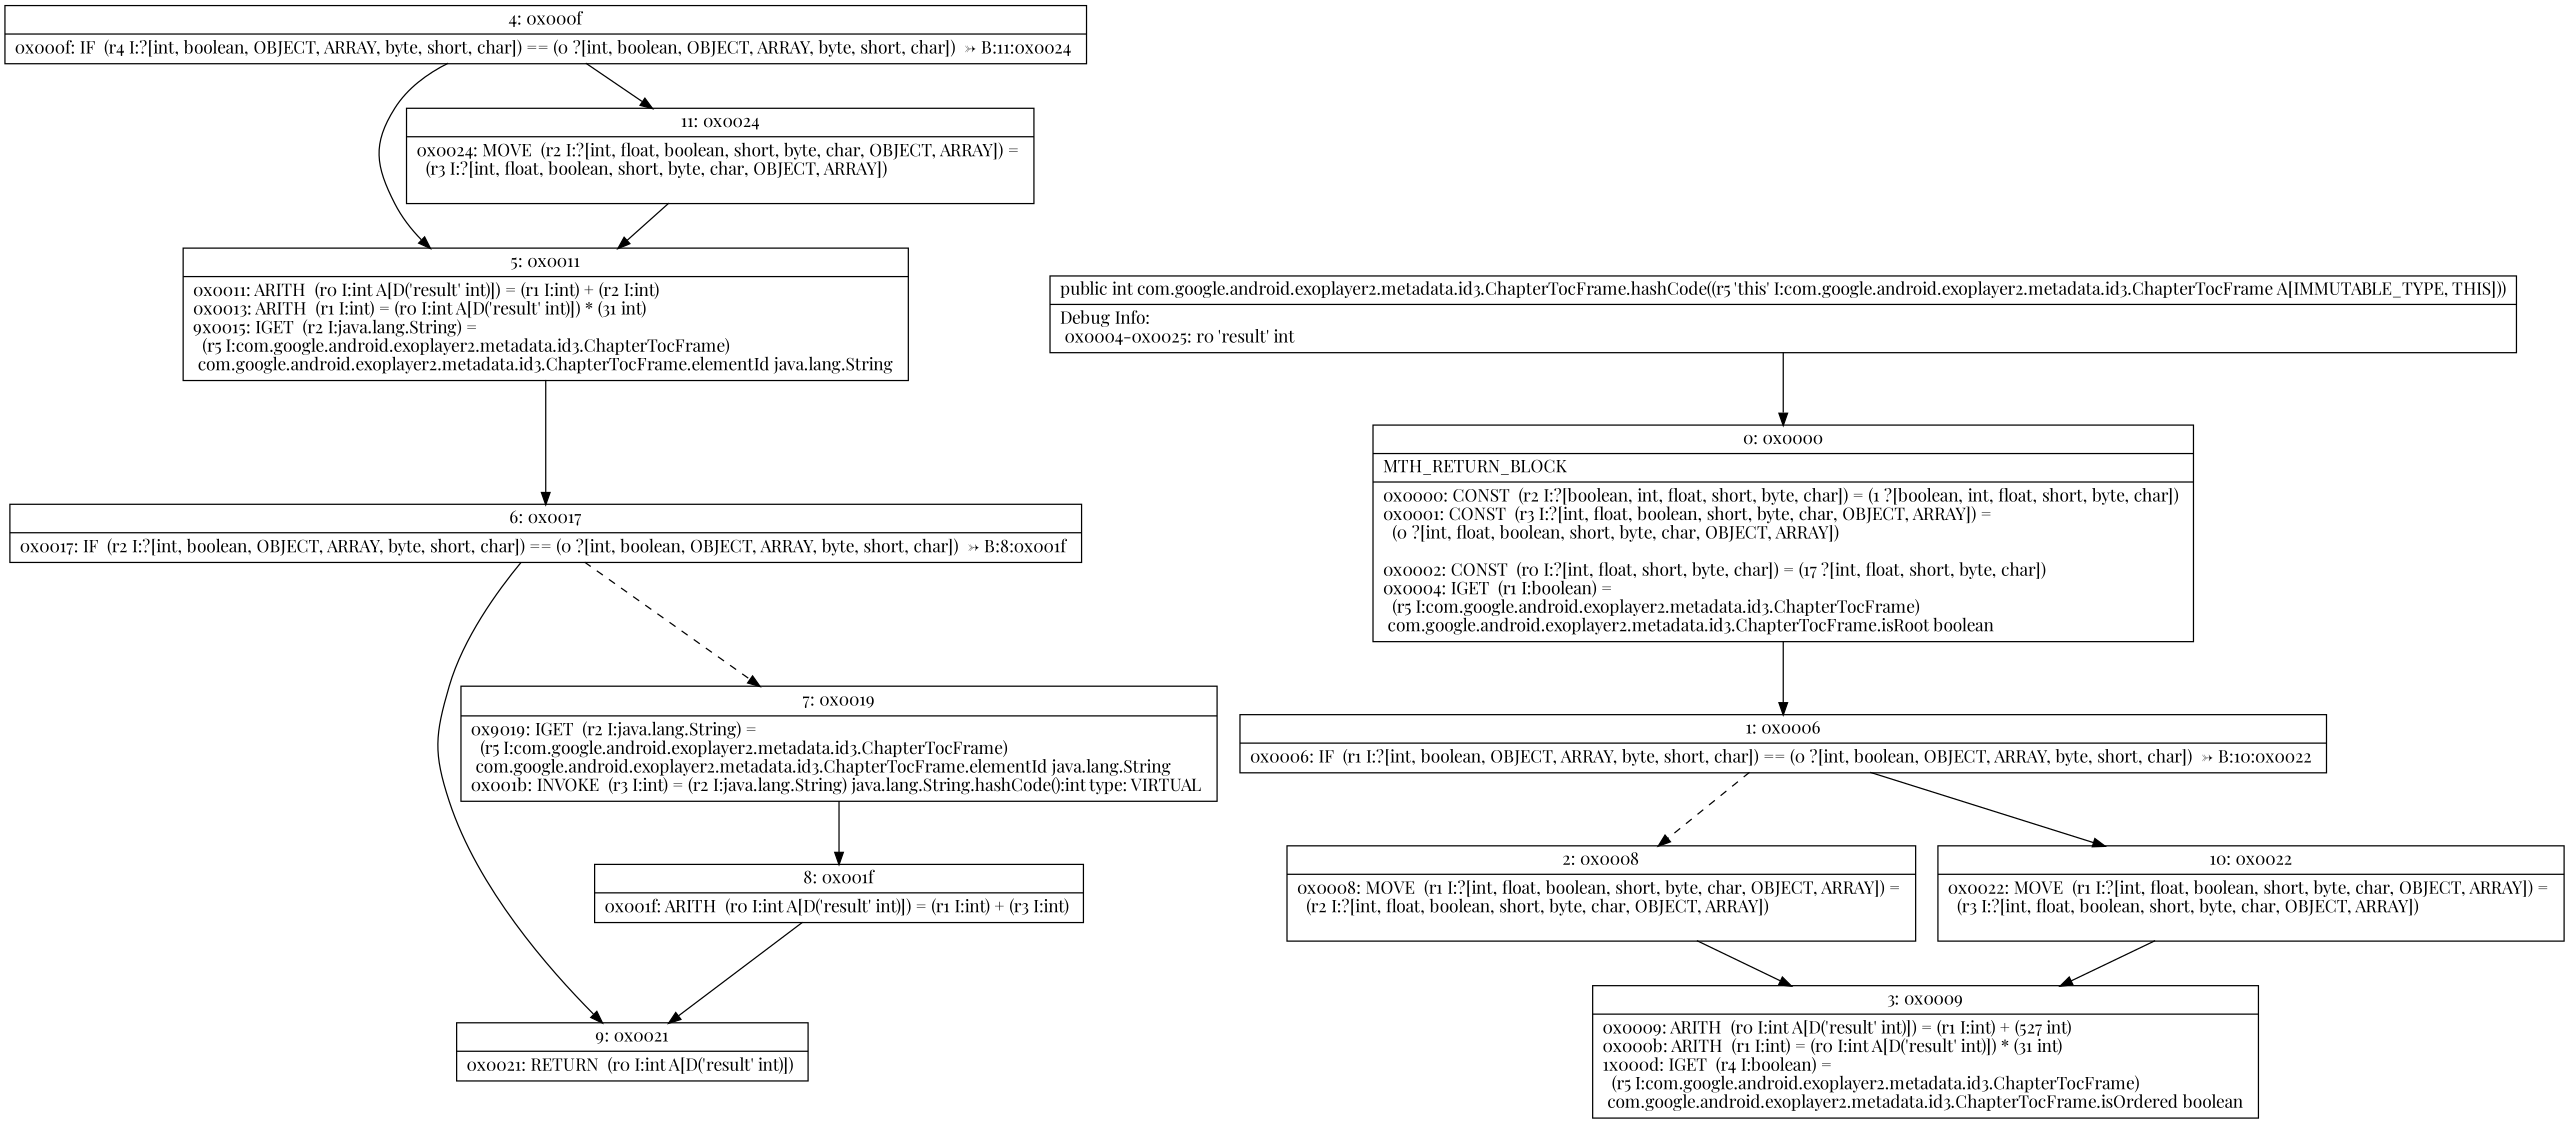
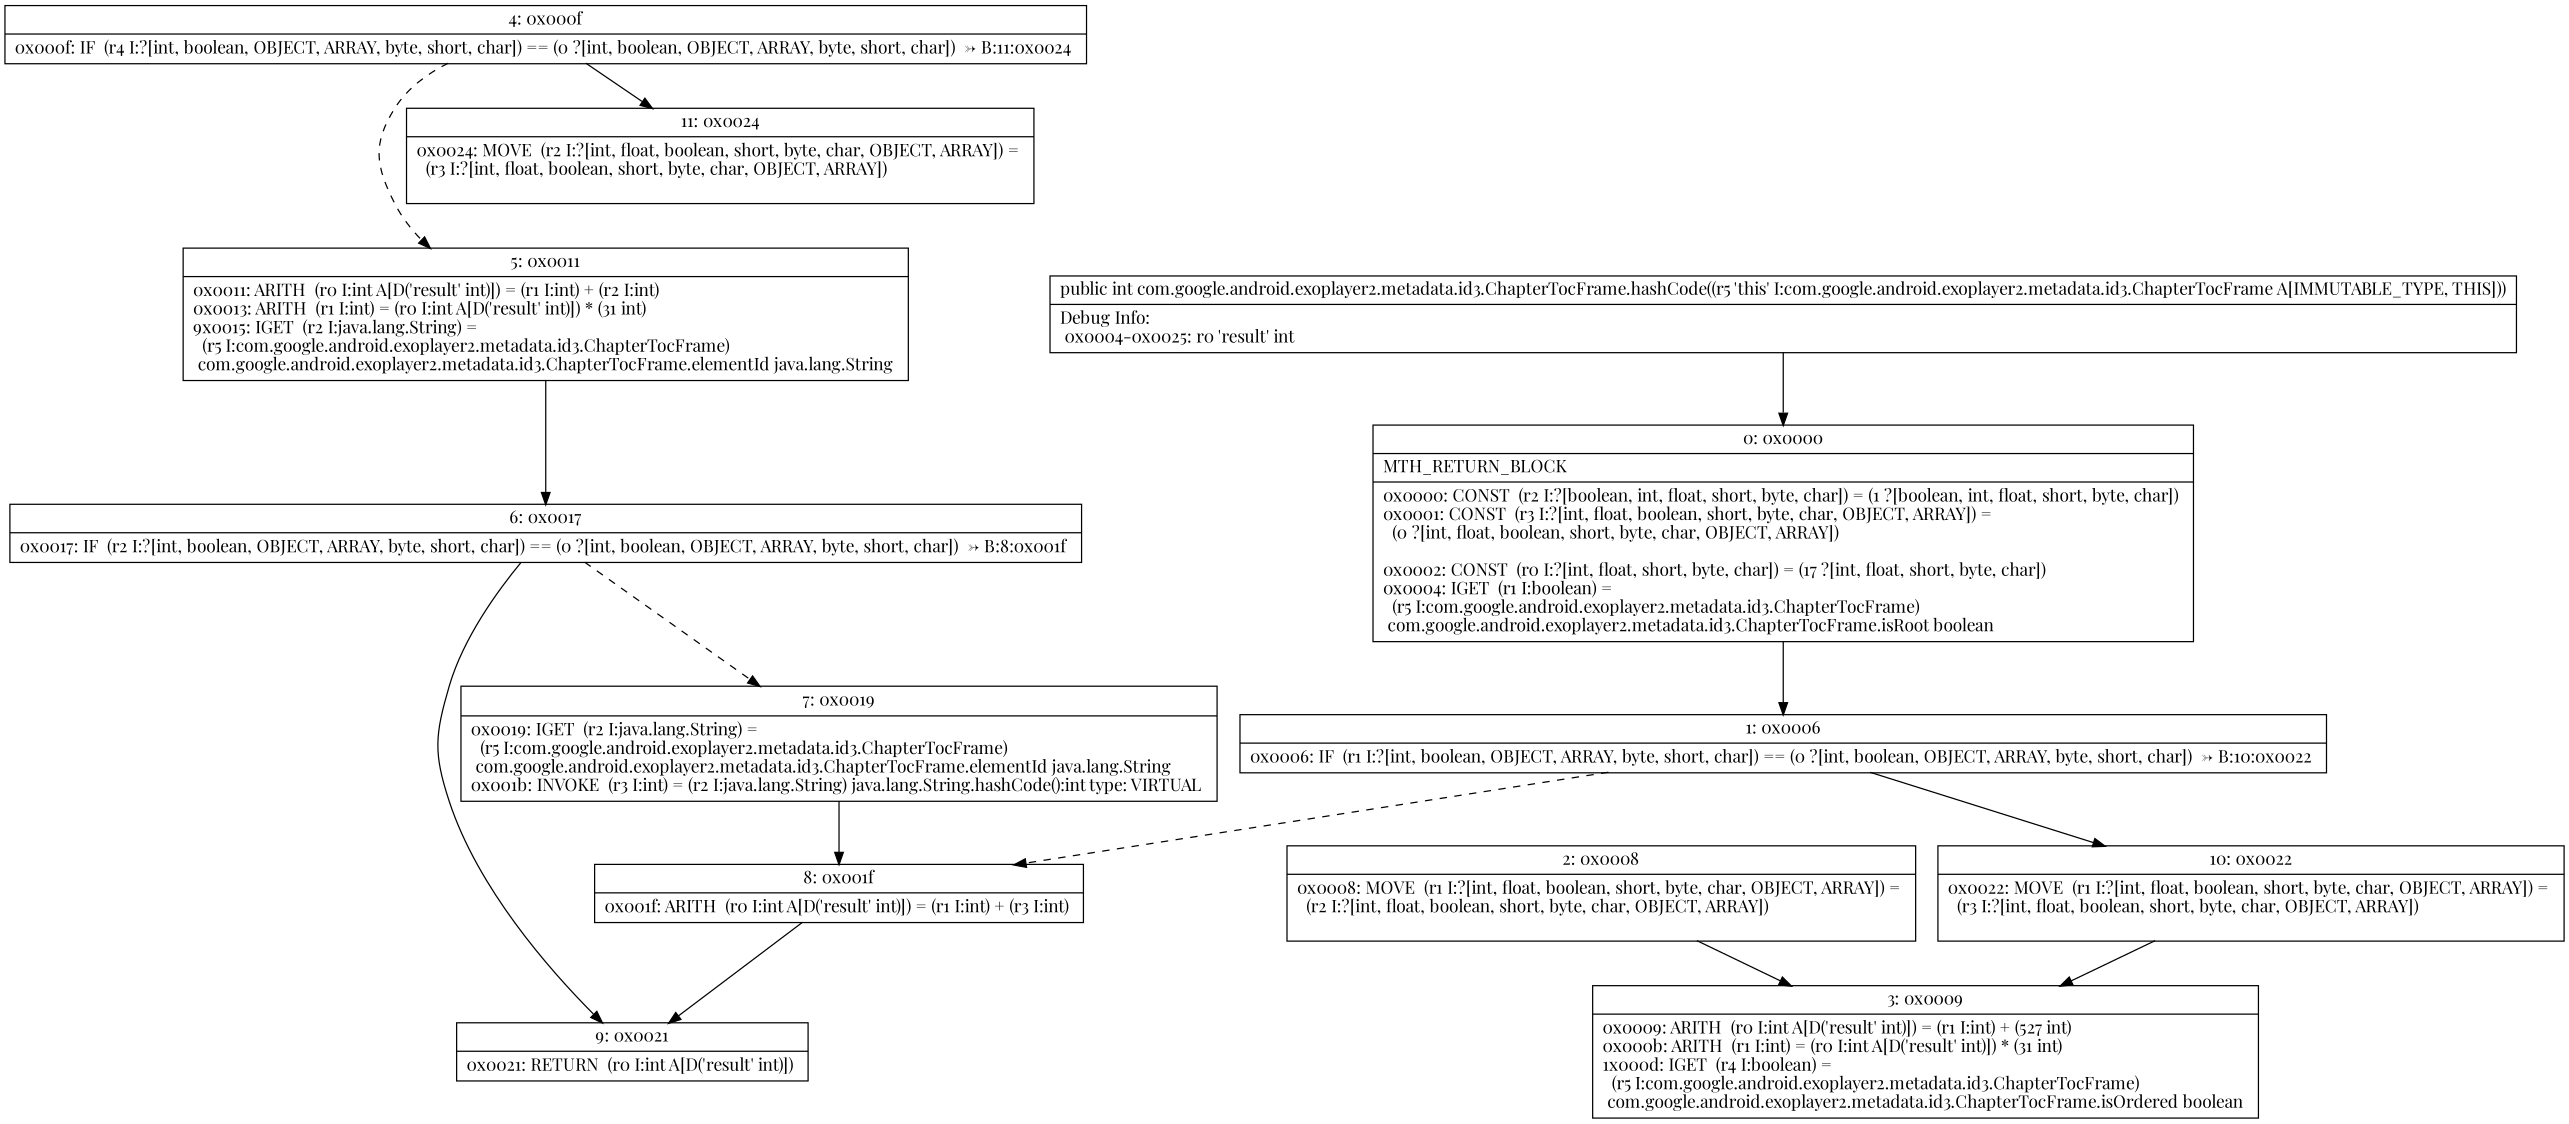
  digraph {
    fontname="Playfair Display"
    node [fontname="Playfair Display" shape=record]
    edge [fontname="Playfair Display"]
    n1 [label="{0\:\ 0x0000|MTH_RETURN_BLOCK\l|0x0000: CONST  (r2 I:?[boolean, int, float, short, byte, char]) = (1 ?[boolean, int, float, short, byte, char]) \l0x0001: CONST  (r3 I:?[int, float, boolean, short, byte, char, OBJECT, ARRAY]) = \l  (0 ?[int, float, boolean, short, byte, char, OBJECT, ARRAY])\l \l0x0002: CONST  (r0 I:?[int, float, short, byte, char]) = (17 ?[int, float, short, byte, char]) \l0x0004: IGET  (r1 I:boolean) = \l  (r5 I:com.google.android.exoplayer2.metadata.id3.ChapterTocFrame)\l com.google.android.exoplayer2.metadata.id3.ChapterTocFrame.isRoot boolean \l}"]
    n2 [label="{1\:\ 0x0006|0x0006: IF  (r1 I:?[int, boolean, OBJECT, ARRAY, byte, short, char]) == (0 ?[int, boolean, OBJECT, ARRAY, byte, short, char])  \-\> B:10:0x0022 \l}"]
    n3 [label="{2\:\ 0x0008|0x0008: MOVE  (r1 I:?[int, float, boolean, short, byte, char, OBJECT, ARRAY]) = \l  (r2 I:?[int, float, boolean, short, byte, char, OBJECT, ARRAY])\l \l}"]
    n4 [label="{10\:\ 0x0022|0x0022: MOVE  (r1 I:?[int, float, boolean, short, byte, char, OBJECT, ARRAY]) = \l  (r3 I:?[int, float, boolean, short, byte, char, OBJECT, ARRAY])\l \l}"]
    n5 [label="{3\:\ 0x0009|0x0009: ARITH  (r0 I:int A[D('result' int)]) = (r1 I:int) + (527 int) \l0x000b: ARITH  (r1 I:int) = (r0 I:int A[D('result' int)]) * (31 int) \l1x000d: IGET  (r4 I:boolean) = \l  (r5 I:com.google.android.exoplayer2.metadata.id3.ChapterTocFrame)\l com.google.android.exoplayer2.metadata.id3.ChapterTocFrame.isOrdered boolean \l}"]
    n6 [label="{4\:\ 0x000f|0x000f: IF  (r4 I:?[int, boolean, OBJECT, ARRAY, byte, short, char]) == (0 ?[int, boolean, OBJECT, ARRAY, byte, short, char])  \-\> B:11:0x0024 \l}"]
    n7 [label="{5\:\ 0x0011|0x0011: ARITH  (r0 I:int A[D('result' int)]) = (r1 I:int) + (r2 I:int) \l0x0013: ARITH  (r1 I:int) = (r0 I:int A[D('result' int)]) * (31 int) \l9x0015: IGET  (r2 I:java.lang.String) = \l  (r5 I:com.google.android.exoplayer2.metadata.id3.ChapterTocFrame)\l com.google.android.exoplayer2.metadata.id3.ChapterTocFrame.elementId java.lang.String \l}"]
    n8 [label="{11\:\ 0x0024|0x0024: MOVE  (r2 I:?[int, float, boolean, short, byte, char, OBJECT, ARRAY]) = \l  (r3 I:?[int, float, boolean, short, byte, char, OBJECT, ARRAY])\l \l}"]
    n9 [label="{6\:\ 0x0017|0x0017: IF  (r2 I:?[int, boolean, OBJECT, ARRAY, byte, short, char]) == (0 ?[int, boolean, OBJECT, ARRAY, byte, short, char])  \-\> B:8:0x001f \l}"]
-   n10 [label="{7\:\ 0x0019|0x9019: IGET  (r2 I:java.lang.String) = \l  (r5 I:com.google.android.exoplayer2.metadata.id3.ChapterTocFrame)\l com.google.android.exoplayer2.metadata.id3.ChapterTocFrame.elementId java.lang.String \l0x001b: INVOKE  (r3 I:int) = (r2 I:java.lang.String) java.lang.String.hashCode():int type: VIRTUAL \l}"]
+   n10 [label="{7\:\ 0x0019|0x0019: IGET  (r2 I:java.lang.String) = \l  (r5 I:com.google.android.exoplayer2.metadata.id3.ChapterTocFrame)\l com.google.android.exoplayer2.metadata.id3.ChapterTocFrame.elementId java.lang.String \l0x001b: INVOKE  (r3 I:int) = (r2 I:java.lang.String) java.lang.String.hashCode():int type: VIRTUAL \l}"]
    n11 [label="{9\:\ 0x0021|0x0021: RETURN  (r0 I:int A[D('result' int)]) \l}"]
    n12 [label="{8\:\ 0x001f|0x001f: ARITH  (r0 I:int A[D('result' int)]) = (r1 I:int) + (r3 I:int) \l}"]
    n13 [label="{public int com.google.android.exoplayer2.metadata.id3.ChapterTocFrame.hashCode((r5 'this' I:com.google.android.exoplayer2.metadata.id3.ChapterTocFrame A[IMMUTABLE_TYPE, THIS]))  | Debug Info:\l  0x0004\-0x0025: r0 'result' int\l}"]
    n1 -> n2
-   n2 -> n3 [style=dashed]
+   n2 -> n12 [style=dashed]
    n2 -> n4
    n3 -> n5
    n4 -> n5
-   n6 -> n7 [style=solid]
+   n6 -> n7 [style=dashed]
    n6 -> n8
    n7 -> n9
-   n8 -> n7
    n9 -> n10 [style=dashed]
    n9 -> n11
    n10 -> n12
    n12 -> n11
    n13 -> n1
  }
